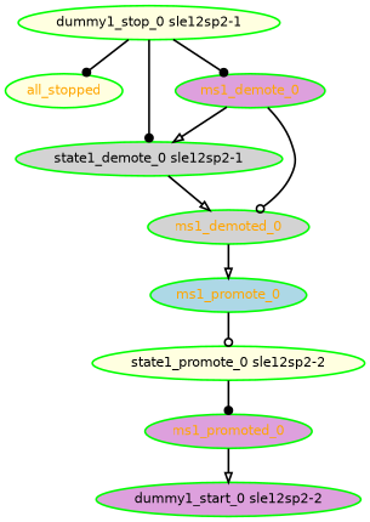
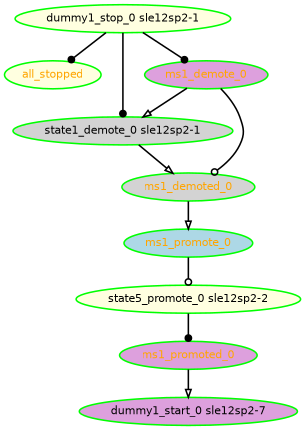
  digraph {
    fontname="DejaVu Sans"
    node [color=green fillcolor=plum fontcolor=orange fontname="DejaVu Sans" style="bold,filled"]
    edge [arrowhead=dot fontname="DejaVu Sans" style=bold]
-   "dummy1_start_0 sle12sp2-2" [fontcolor=black]
+   "dummy1_start_0 sle12sp2-2" [fontcolor=black label="dummy1_start_0 sle12sp2-7"]
    "dummy1_stop_0 sle12sp2-1" [fillcolor=lightyellow fontcolor=black]
    all_stopped [fillcolor=lightyellow]
    ms1_demote_0
    "state1_demote_0 sle12sp2-1" [fillcolor=lightgrey fontcolor=black]
    ms1_demoted_0 [fillcolor=lightgrey]
    ms1_promote_0 [fillcolor=lightblue]
-   "state1_promote_0 sle12sp2-2" [fillcolor=lightyellow fontcolor=black]
+   "state1_promote_0 sle12sp2-2" [fillcolor=lightyellow fontcolor=black label="state5_promote_0 sle12sp2-2"]
    ms1_promoted_0
    "dummy1_stop_0 sle12sp2-1" -> all_stopped
    "dummy1_stop_0 sle12sp2-1" -> ms1_demote_0
    "dummy1_stop_0 sle12sp2-1" -> "state1_demote_0 sle12sp2-1"
    ms1_demote_0 -> "state1_demote_0 sle12sp2-1" [arrowhead=onormal]
    ms1_demote_0 -> ms1_demoted_0 [arrowhead=odot]
    "state1_demote_0 sle12sp2-1" -> ms1_demoted_0 [arrowhead=onormal]
    ms1_demoted_0 -> ms1_promote_0 [arrowhead=onormal]
    ms1_promote_0 -> "state1_promote_0 sle12sp2-2" [arrowhead=odot]
    "state1_promote_0 sle12sp2-2" -> ms1_promoted_0
    ms1_promoted_0 -> "dummy1_start_0 sle12sp2-2" [arrowhead=onormal]
  }
